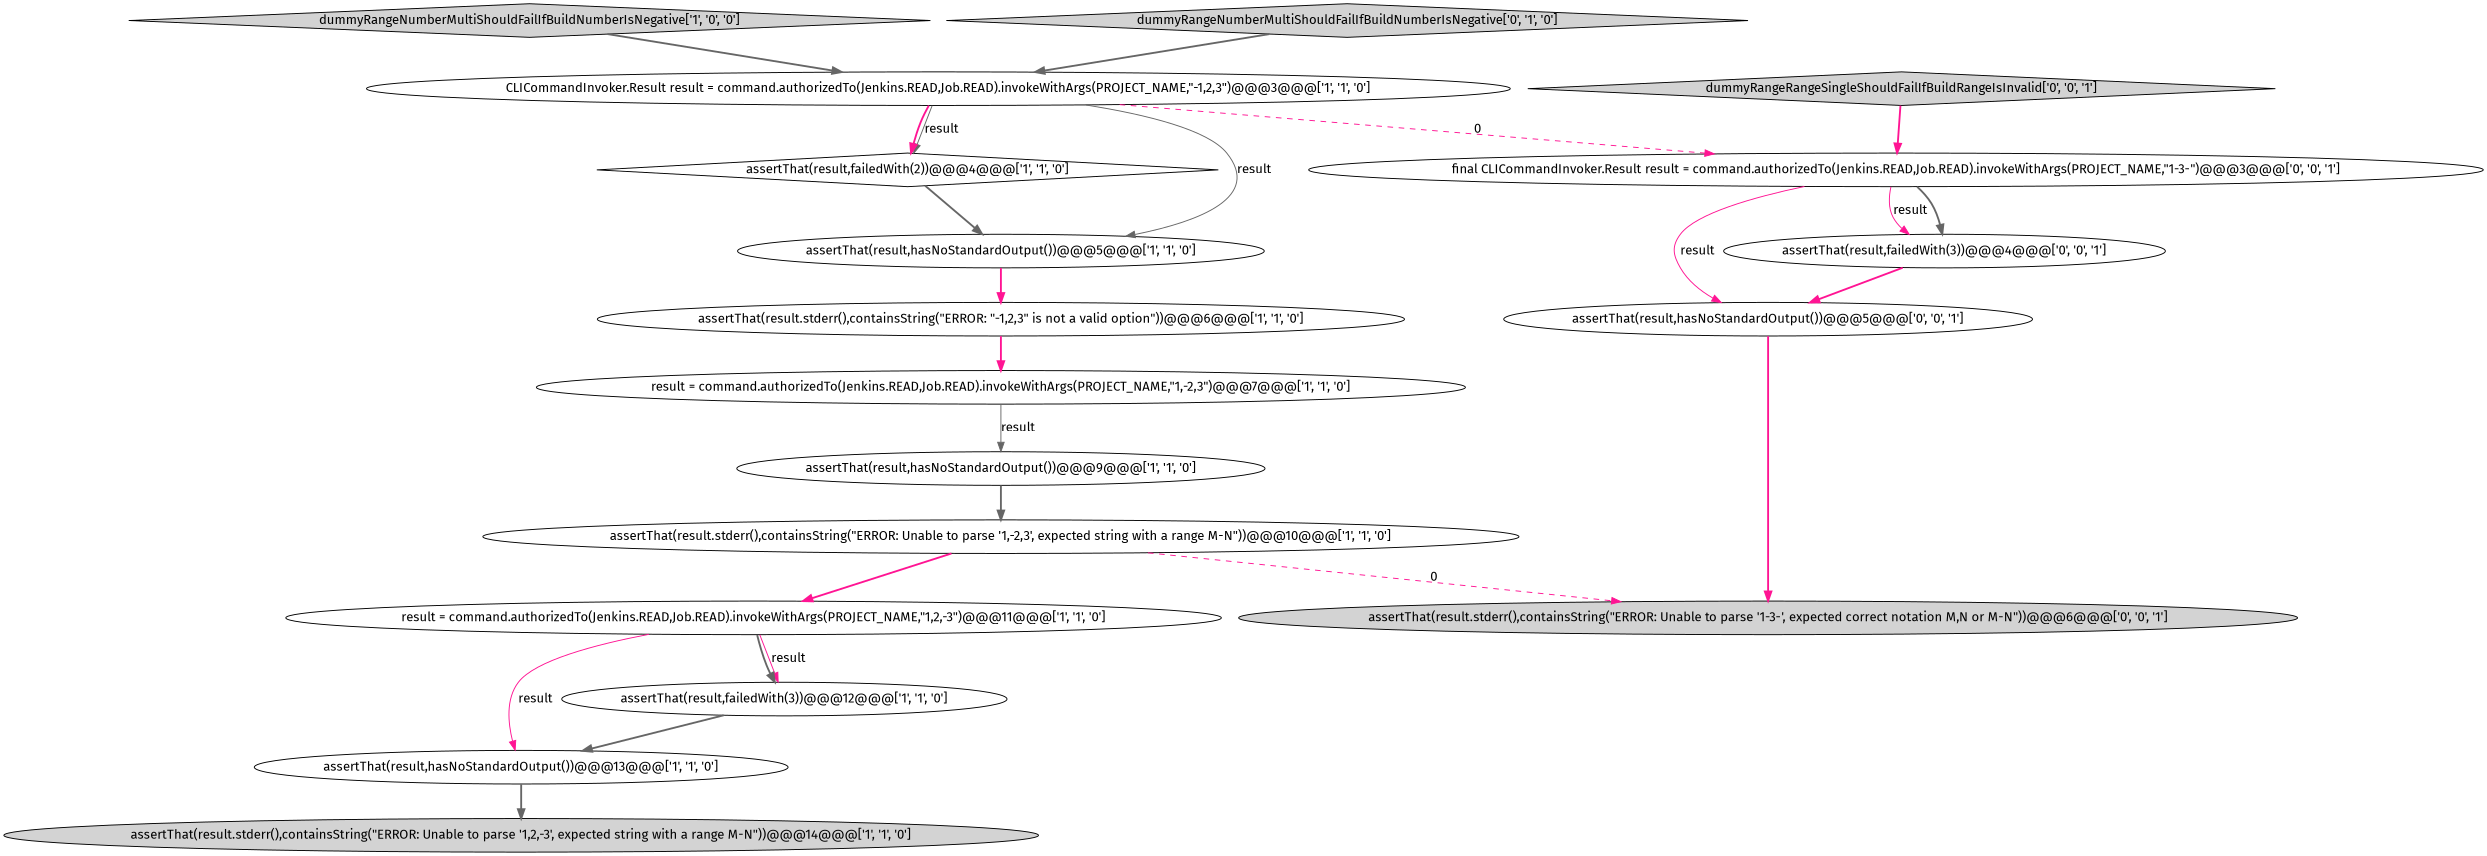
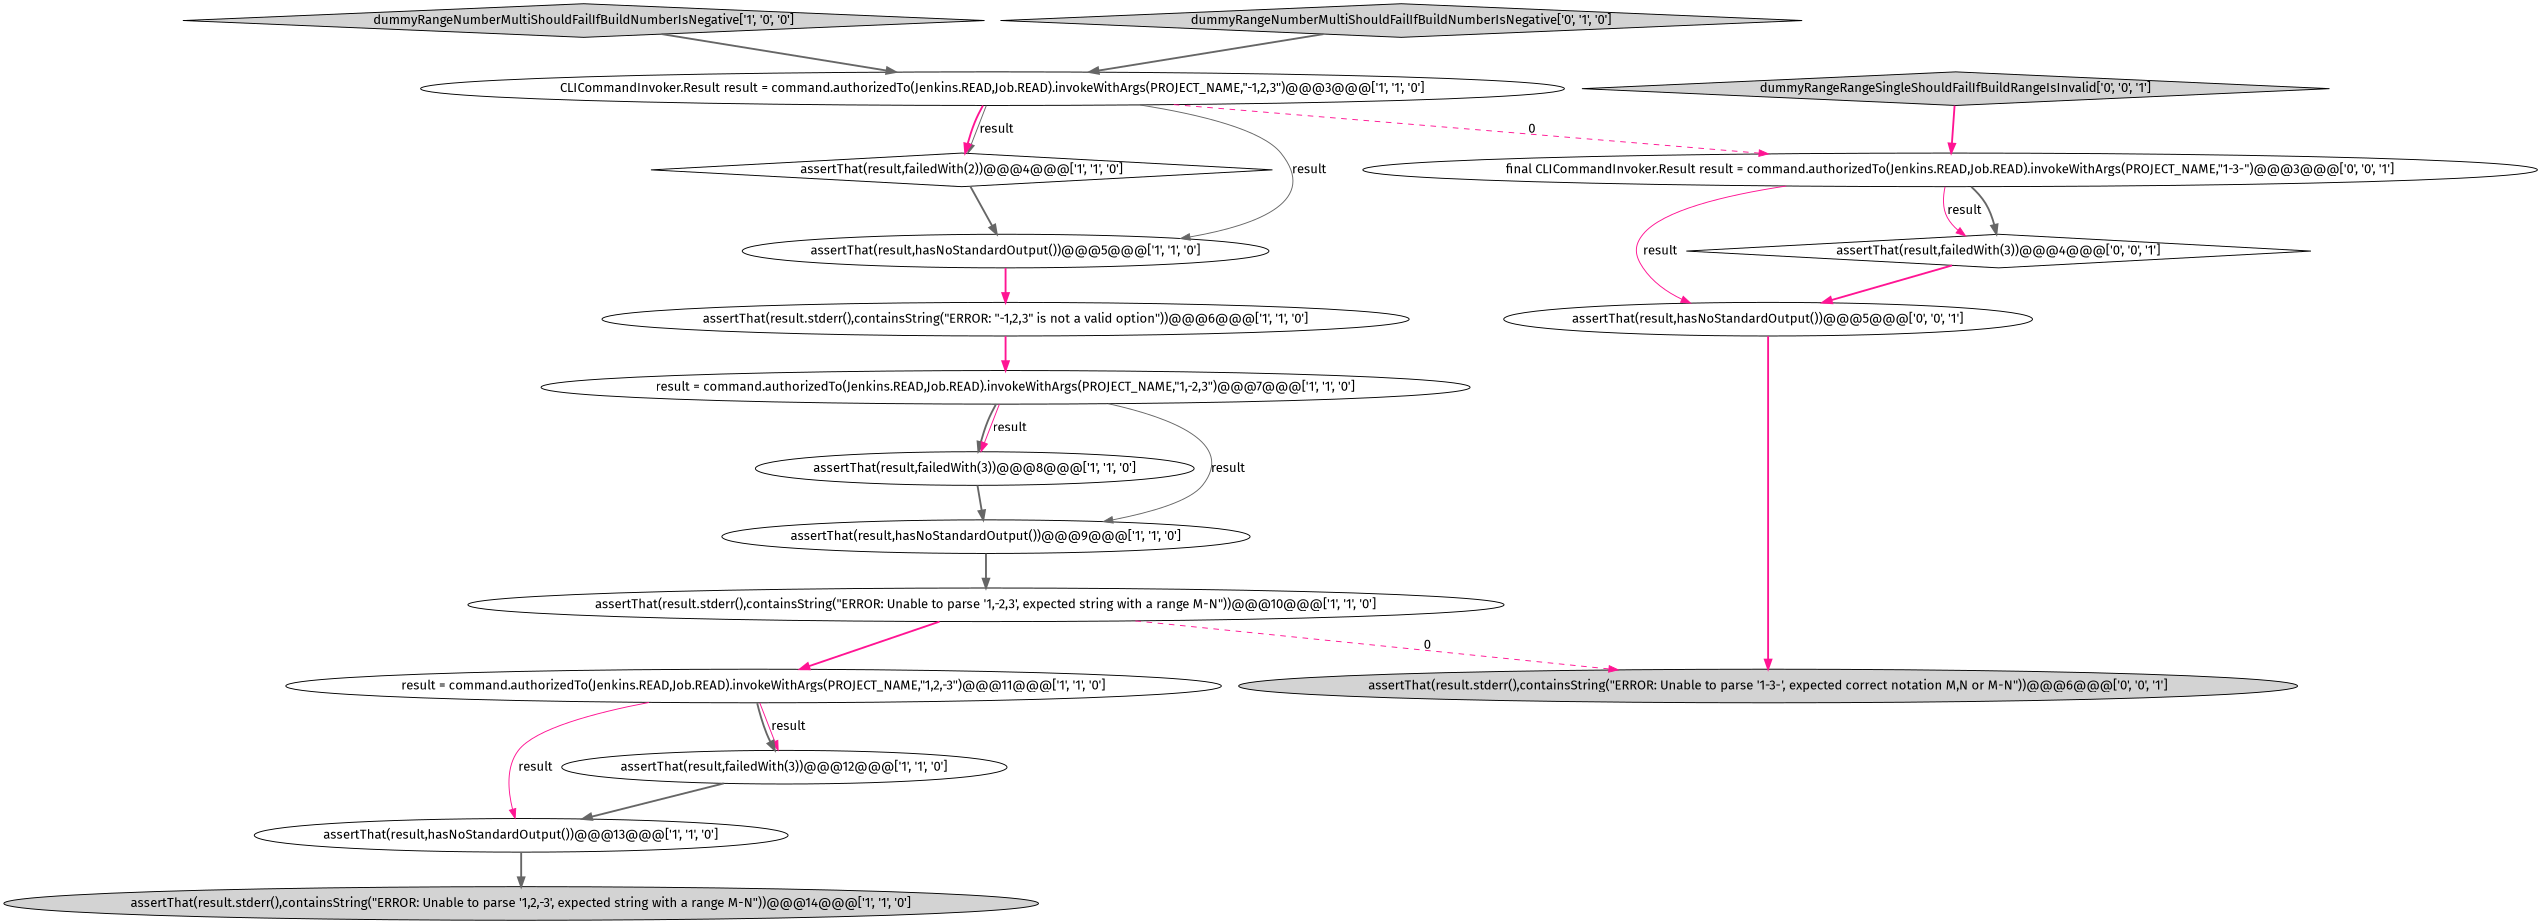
  digraph {
    fontname="Fira Sans"
    node [fillcolor=white fontname="Fira Sans" shape=ellipse style=filled]
    edge [color=deeppink fontname="Fira Sans" style=bold]
    n1 [label="assertThat(result.stderr(),containsString(\"ERROR: \"-1,2,3\" is not a valid option\"))@@@6@@@['1', '1', '0']"]
    n2 [label="result = command.authorizedTo(Jenkins.READ,Job.READ).invokeWithArgs(PROJECT_NAME,\"1,-2,3\")@@@7@@@['1', '1', '0']"]
+   n3 [label="assertThat(result,failedWith(3))@@@8@@@['1', '1', '0']"]
    n4 [label="assertThat(result,hasNoStandardOutput())@@@9@@@['1', '1', '0']"]
    n5 [fillcolor=lightgray label="dummyRangeNumberMultiShouldFailIfBuildNumberIsNegative['1', '0', '0']" shape=diamond]
    n6 [label="CLICommandInvoker.Result result = command.authorizedTo(Jenkins.READ,Job.READ).invokeWithArgs(PROJECT_NAME,\"-1,2,3\")@@@3@@@['1', '1', '0']"]
    n7 [label="assertThat(result,hasNoStandardOutput())@@@5@@@['1', '1', '0']"]
    n8 [label="final CLICommandInvoker.Result result = command.authorizedTo(Jenkins.READ,Job.READ).invokeWithArgs(PROJECT_NAME,\"1-3-\")@@@3@@@['0', '0', '1']"]
    n9 [label="assertThat(result,failedWith(2))@@@4@@@['1', '1', '0']" shape=diamond]
    n10 [label="assertThat(result,hasNoStandardOutput())@@@13@@@['1', '1', '0']"]
    n11 [fillcolor=lightgray label="assertThat(result.stderr(),containsString(\"ERROR: Unable to parse '1,2,-3', expected string with a range M-N\"))@@@14@@@['1', '1', '0']"]
    n12 [label="assertThat(result,hasNoStandardOutput())@@@5@@@['0', '0', '1']"]
    n13 [fillcolor=lightgray label="assertThat(result.stderr(),containsString(\"ERROR: Unable to parse '1-3-', expected correct notation M,N or M-N\"))@@@6@@@['0', '0', '1']"]
    n14 [fillcolor=lightgray label="dummyRangeRangeSingleShouldFailIfBuildRangeIsInvalid['0', '0', '1']" shape=diamond]
-   n15 [label="assertThat(result,failedWith(3))@@@4@@@['0', '0', '1']"]
+   n15 [label="assertThat(result,failedWith(3))@@@4@@@['0', '0', '1']" shape=diamond]
    n16 [label="assertThat(result.stderr(),containsString(\"ERROR: Unable to parse '1,-2,3', expected string with a range M-N\"))@@@10@@@['1', '1', '0']"]
    n17 [fillcolor=lightgray label="dummyRangeNumberMultiShouldFailIfBuildNumberIsNegative['0', '1', '0']" shape=diamond]
    n18 [label="result = command.authorizedTo(Jenkins.READ,Job.READ).invokeWithArgs(PROJECT_NAME,\"1,2,-3\")@@@11@@@['1', '1', '0']"]
    n19 [label="assertThat(result,failedWith(3))@@@12@@@['1', '1', '0']"]
    n1 -> n2
+   n2 -> n3 [color=gray40]
+   n2 -> n3 [label=result style=solid]
    n2 -> n4 [color=gray40 label=result style=solid]
+   n3 -> n4 [color=gray40]
    n4 -> n16 [color=gray40]
    n5 -> n6 [color=gray40]
    n6 -> n7 [color=gray40 label=result style=solid]
    n6 -> n8 [label=0 style=dashed]
    n6 -> n9 [color=gray40 label=result style=solid]
    n6 -> n9
    n7 -> n1
    n8 -> n12 [label=result style=solid]
    n8 -> n15 [color=gray40]
    n8 -> n15 [label=result style=solid]
    n9 -> n7 [color=gray40]
    n10 -> n11 [color=gray40]
    n12 -> n13
    n14 -> n8
    n15 -> n12
    n16 -> n13 [label=0 style=dashed]
    n16 -> n18
    n17 -> n6 [color=gray40]
    n18 -> n10 [label=result style=solid]
    n18 -> n19 [label=result style=solid]
    n18 -> n19 [color=gray40]
    n19 -> n10 [color=gray40]
  }
